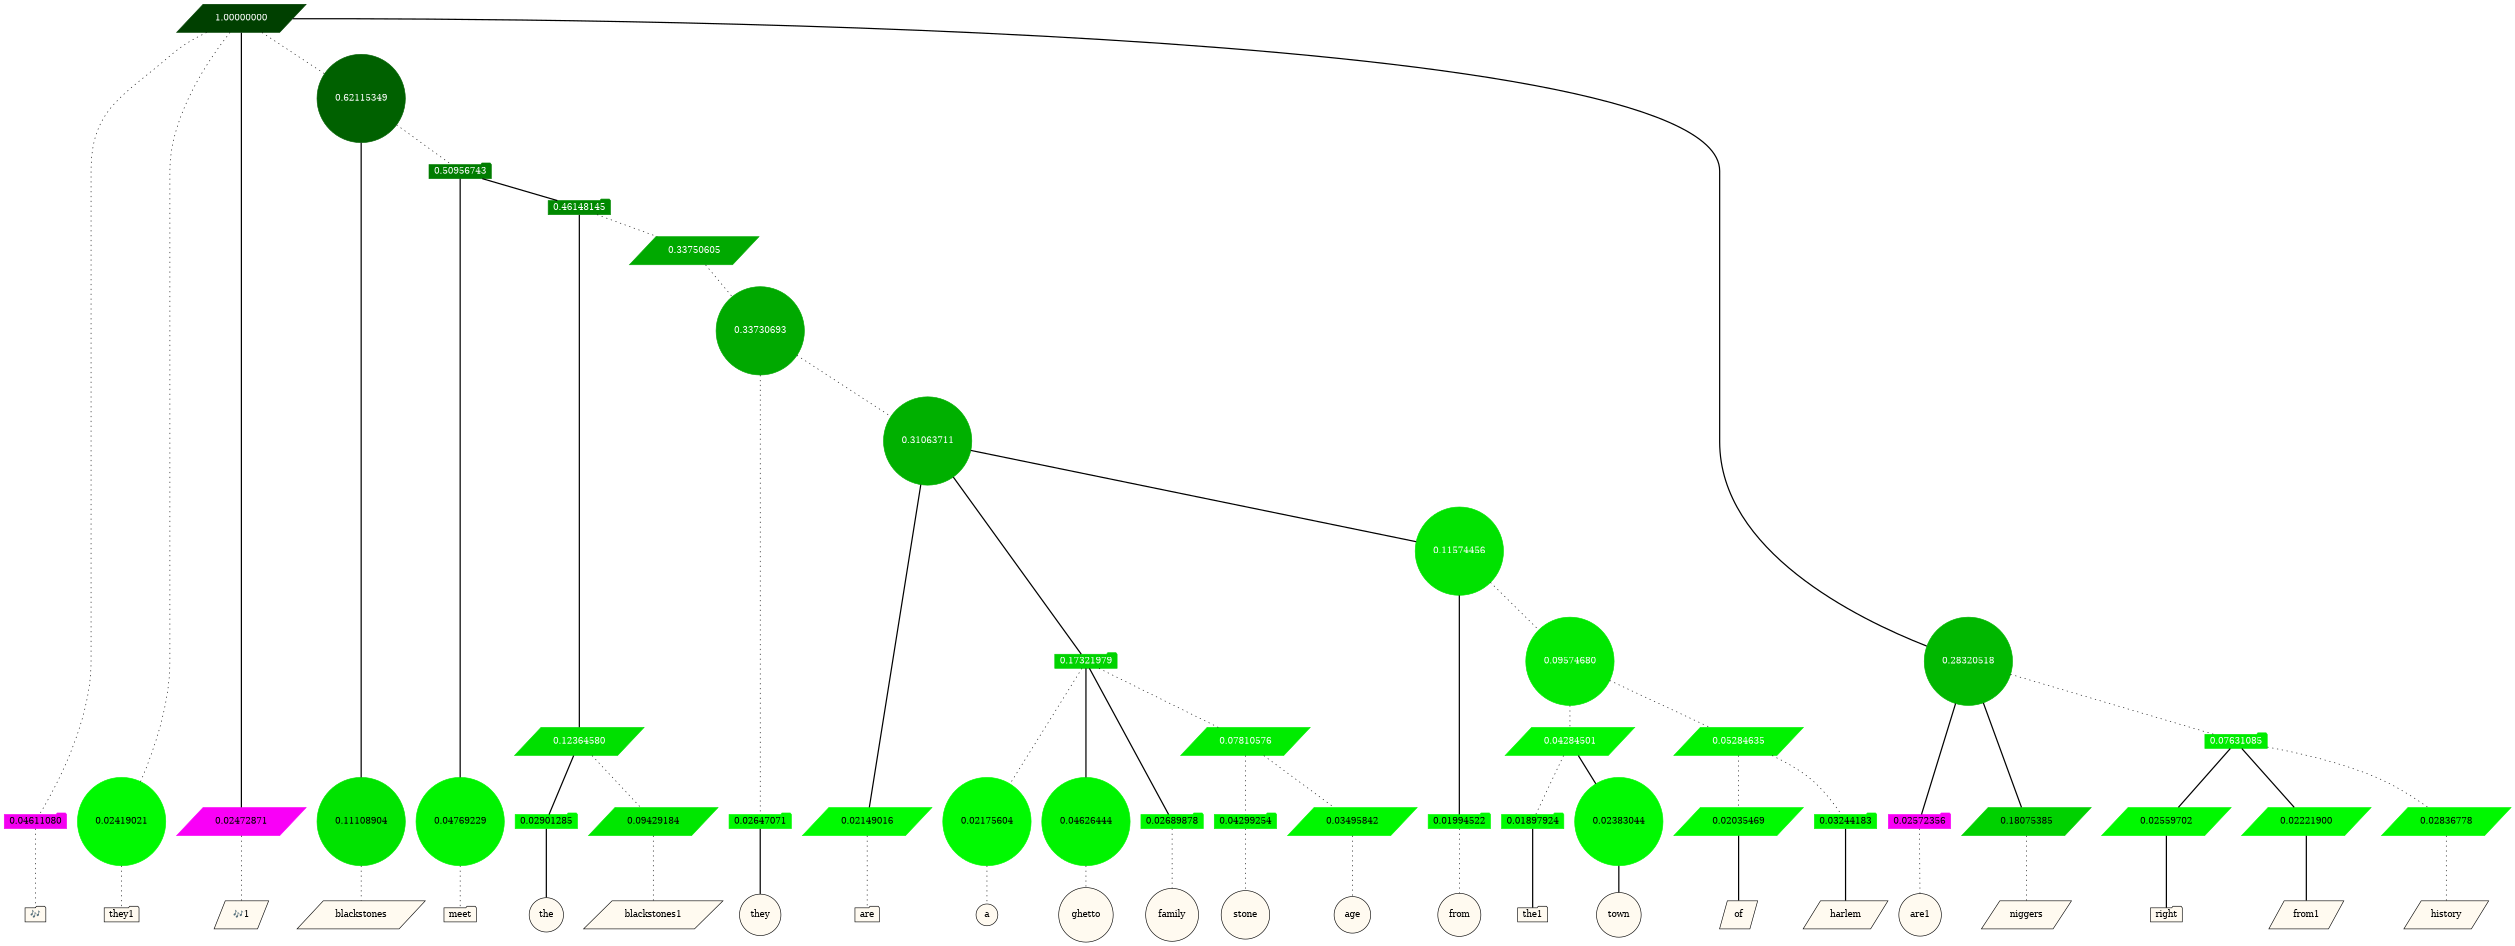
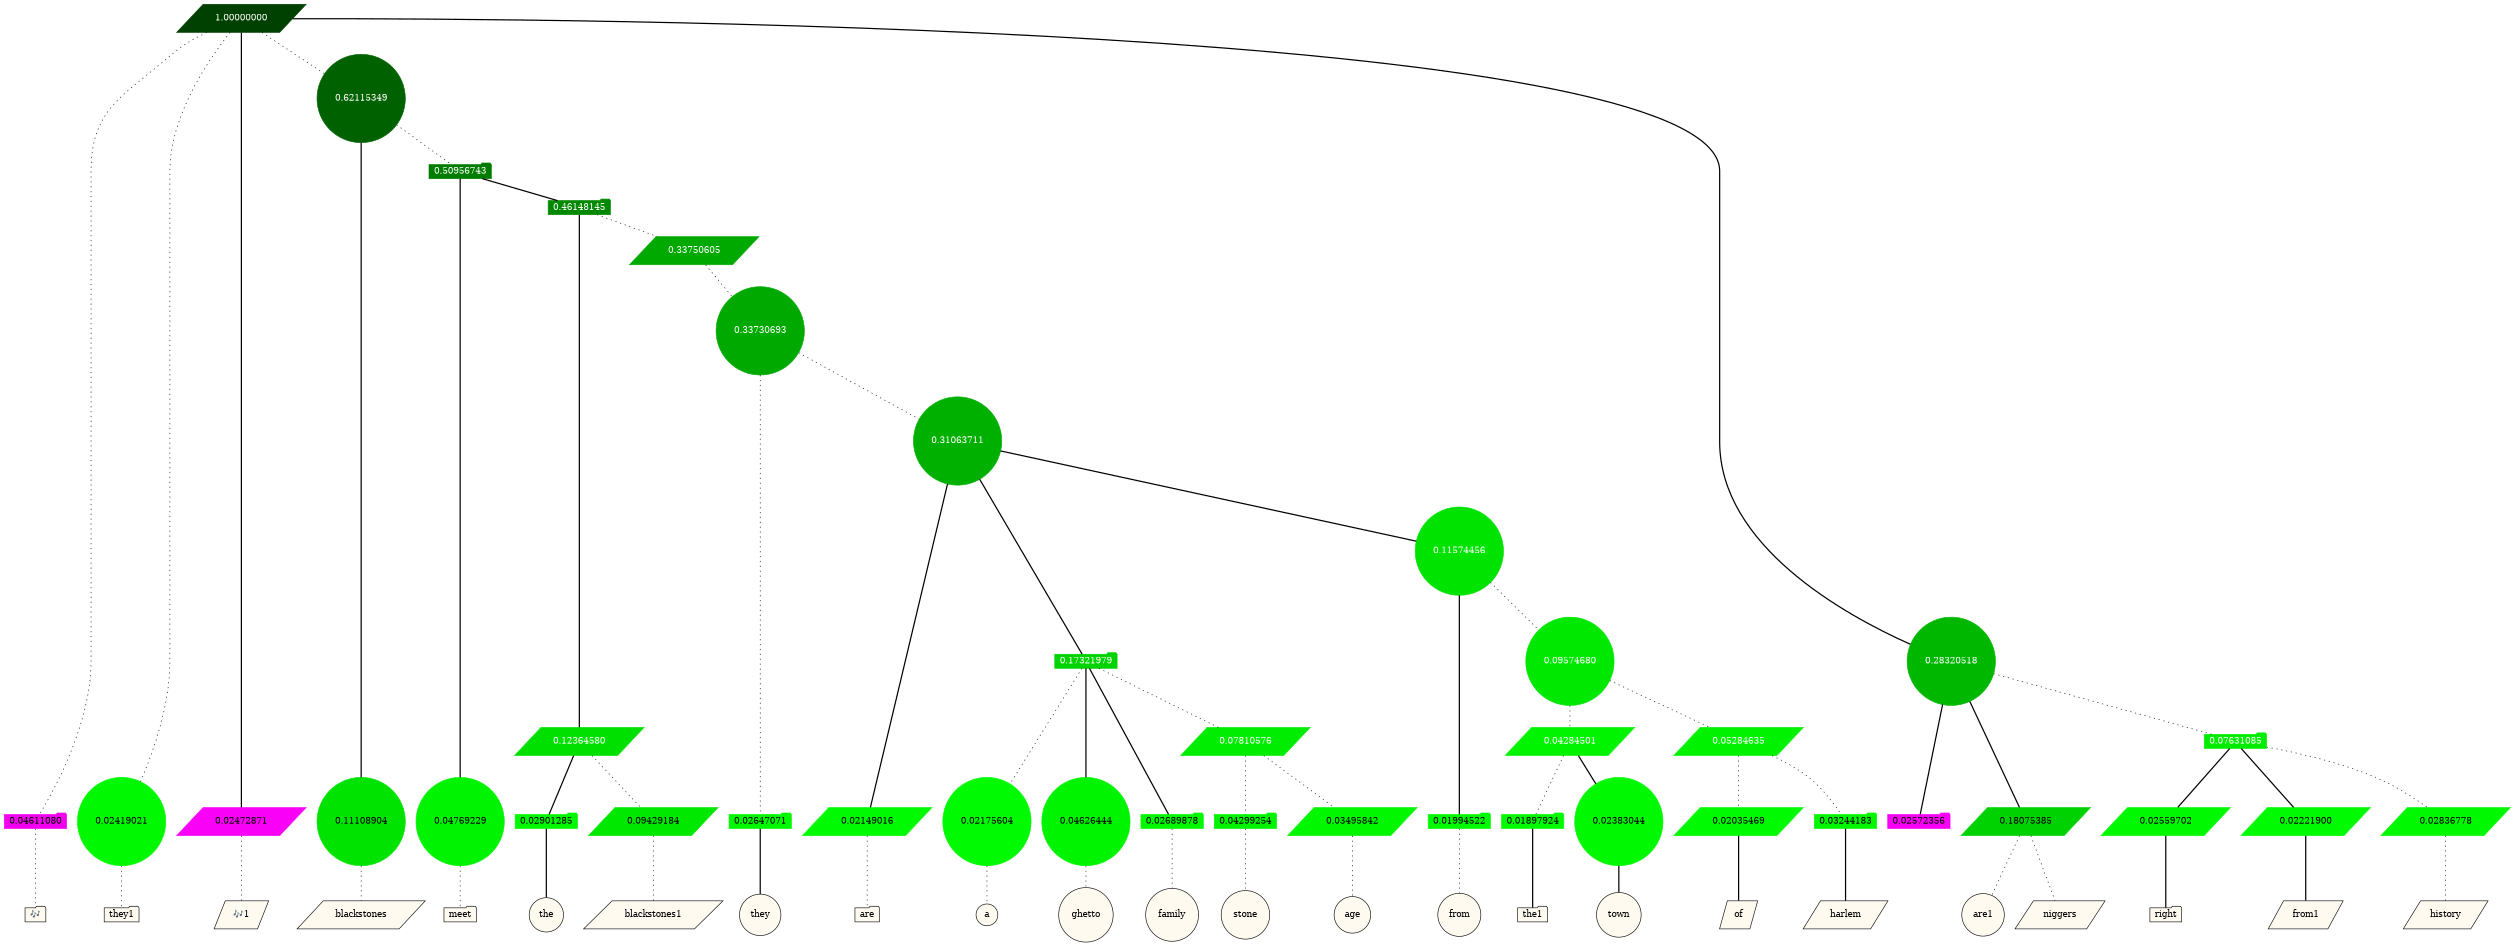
  graph {
    node [color=black format=png nodesep=0.001 ordering=out overlap_scaling=0.01 ranksep=0.001 shape=parallelogram style=filled]
    edge [style=dotted]
    n1 [fillcolor=floralwhite height=0.15 label="🎶" shape=folder style="filled,solid" width=0.15]
    n2 [fillcolor=floralwhite height=0.15 label=blackstones style="filled,solid" width=0.15]
    n3 [fillcolor=floralwhite height=0.15 label=meet shape=folder style="filled,solid" width=0.15]
    n4 [fillcolor=floralwhite height=0.15 label=the shape=circle style="filled,solid" width=0.15]
    n5 [fillcolor=floralwhite height=0.15 label=blackstones1 style="filled,solid" width=0.15]
    n6 [fillcolor=floralwhite height=0.15 label=they shape=circle style="filled,solid" width=0.15]
    n7 [fillcolor=floralwhite height=0.15 label=are shape=folder style="filled,solid" width=0.15]
    n8 [fillcolor=floralwhite height=0.15 label=a shape=circle style="filled,solid" width=0.15]
    n9 [fillcolor=floralwhite height=0.15 label=stone shape=circle style="filled,solid" width=0.15]
    n10 [fillcolor=floralwhite height=0.15 label=age shape=circle style="filled,solid" width=0.15]
    n11 [fillcolor=floralwhite height=0.15 label=ghetto shape=circle style="filled,solid" width=0.15]
    n12 [fillcolor=floralwhite height=0.15 label=family shape=circle style="filled,solid" width=0.15]
    n13 [fillcolor=floralwhite height=0.15 label=from shape=circle style="filled,solid" width=0.15]
    n14 [fillcolor=floralwhite height=0.15 label=the1 shape=folder style="filled,solid" width=0.15]
    n15 [fillcolor=floralwhite height=0.15 label=town shape=circle style="filled,solid" width=0.15]
    n16 [fillcolor=floralwhite height=0.15 label=of style="filled,solid" width=0.15]
    n17 [fillcolor=floralwhite height=0.15 label=harlem style="filled,solid" width=0.15]
    n18 [fillcolor=floralwhite height=0.15 label=they1 shape=folder style="filled,solid" width=0.15]
    n19 [fillcolor=floralwhite height=0.15 label=are1 shape=circle style="filled,solid" width=0.15]
    n20 [fillcolor=floralwhite height=0.15 label=niggers style="filled,solid" width=0.15]
    n21 [fillcolor=floralwhite height=0.15 label=right shape=folder style="filled,solid" width=0.15]
    n22 [fillcolor=floralwhite height=0.15 label=from1 style="filled,solid" width=0.15]
    n23 [fillcolor=floralwhite height=0.15 label=history style="filled,solid" width=0.15]
    n24 [fillcolor=floralwhite height=0.15 label="🎶1" style="filled,solid" width=0.15]
    n25 [color="0.835 1.000 0.954" fontcolor=black height=0.15 label=0.04611080 shape=folder width=0.15]
    n26 [color="0.334 1.000 0.889" fontcolor=black height=0.15 label=0.11108904 shape=circle width=0.15]
    n27 [color="0.334 1.000 0.952" fontcolor=black height=0.15 label=0.04769229 shape=circle width=0.15]
    n28 [color="0.334 1.000 0.971" fontcolor=black height=0.15 label=0.02901285 shape=folder width=0.15]
    n29 [color="0.334 1.000 0.906" fontcolor=black height=0.15 label=0.09429184 width=0.15]
    n30 [color="0.334 1.000 0.974" fontcolor=black height=0.15 label=0.02647071 shape=folder width=0.15]
    n31 [color="0.334 1.000 0.979" fontcolor=black height=0.15 label=0.02149016 width=0.15]
    n32 [color="0.334 1.000 0.978" fontcolor=black height=0.15 label=0.02175604 shape=circle width=0.15]
    n33 [color="0.334 1.000 0.957" fontcolor=black height=0.15 label=0.04299254 shape=folder width=0.15]
    n34 [color="0.334 1.000 0.965" fontcolor=black height=0.15 label=0.03495842 width=0.15]
    n35 [color="0.334 1.000 0.954" fontcolor=black height=0.15 label=0.04626444 shape=circle width=0.15]
    n36 [color="0.334 1.000 0.973" fontcolor=black height=0.15 label=0.02689878 shape=folder width=0.15]
    n37 [color="0.334 1.000 0.980" fontcolor=black height=0.15 label=0.01994522 shape=folder width=0.15]
    n38 [color="0.334 1.000 0.981" fontcolor=black height=0.15 label=0.01897924 shape=folder width=0.15]
    n39 [color="0.334 1.000 0.976" fontcolor=black height=0.15 label=0.02383044 shape=circle width=0.15]
    n40 [color="0.334 1.000 0.980" fontcolor=black height=0.15 label=0.02035469 width=0.15]
    n41 [color="0.334 1.000 0.968" fontcolor=black height=0.15 label=0.03244183 shape=folder width=0.15]
    n42 [color="0.334 1.000 0.976" fontcolor=black height=0.15 label=0.02419021 shape=circle width=0.15]
    n43 [color="0.835 1.000 0.974" fontcolor=black height=0.15 label=0.02572356 shape=folder width=0.15]
    n44 [color="0.334 1.000 0.819" fontcolor=black height=0.15 label=0.18075385 width=0.15]
    n45 [color="0.334 1.000 0.974" fontcolor=black height=0.15 label=0.02559702 width=0.15]
    n46 [color="0.334 1.000 0.978" fontcolor=black height=0.15 label=0.02221900 width=0.15]
    n47 [color="0.334 1.000 0.972" fontcolor=black height=0.15 label=0.02836778 width=0.15]
    n48 [color="0.835 1.000 0.975" fontcolor=black height=0.15 label=0.02472871 width=0.15]
    n49 [color="0.334 1.000 0.250" fontcolor=grey99 height=0.15 label=1.00000000 width=0.15]
    n50 [color="0.334 1.000 0.379" fontcolor=grey99 height=0.15 label=0.62115349 shape=circle width=0.15]
    n51 [color="0.334 1.000 0.717" fontcolor=grey99 height=0.15 label=0.28320518 shape=circle width=0.15]
    n52 [color="0.334 1.000 0.490" fontcolor=grey99 height=0.15 label=0.50956743 shape=folder width=0.15]
    n53 [color="0.334 1.000 0.924" fontcolor=grey99 height=0.15 label=0.07631085 shape=folder width=0.15]
    n54 [color="0.334 1.000 0.539" fontcolor=grey99 height=0.15 label=0.46148145 shape=folder width=0.15]
    n55 [color="0.334 1.000 0.876" fontcolor=grey99 height=0.15 label=0.12364580 width=0.15]
    n56 [color="0.334 1.000 0.662" fontcolor=grey99 height=0.15 label=0.33750605 width=0.15]
    n57 [color="0.334 1.000 0.663" fontcolor=grey99 height=0.15 label=0.33730693 shape=circle width=0.15]
    n58 [color="0.334 1.000 0.689" fontcolor=grey99 height=0.15 label=0.31063711 shape=circle width=0.15]
    n59 [color="0.334 1.000 0.827" fontcolor=grey99 height=0.15 label=0.17321979 shape=folder width=0.15]
    n60 [color="0.334 1.000 0.884" fontcolor=grey99 height=0.15 label=0.11574456 shape=circle width=0.15]
    n61 [color="0.334 1.000 0.922" fontcolor=grey99 height=0.15 label=0.07810576 width=0.15]
    n62 [color="0.334 1.000 0.904" fontcolor=grey99 height=0.15 label=0.09574680 shape=circle width=0.15]
    n63 [color="0.334 1.000 0.957" fontcolor=grey99 height=0.15 label=0.04284501 width=0.15]
    n64 [color="0.334 1.000 0.947" fontcolor=grey99 height=0.15 label=0.05284635 width=0.15]
    subgraph sub_1 {
      rank=same
      n1
      n2
      n3
      n4
      n5
      n6
      n7
      n8
      n9
      n10
      n11
      n12
      n13
      n14
      n15
      n16
      n17
      n18
      n19
      n20
      n21
      n22
      n23
      n24
    }
    subgraph sub_2 {
      rank=same
      n25
      n26
      n27
      n28
      n29
      n30
      n31
      n32
      n33
      n34
      n35
      n36
      n37
      n38
      n39
      n40
      n41
      n42
      n43
      n44
      n45
      n46
      n47
      n48
    }
    n25 -- n1
    n26 -- n2
    n27 -- n3
    n28 -- n4 [style=bold]
    n29 -- n5
    n30 -- n6 [style=bold]
    n31 -- n7
    n32 -- n8
    n33 -- n9
    n34 -- n10
    n35 -- n11
    n36 -- n12
    n37 -- n13
    n38 -- n14 [style=bold]
    n39 -- n15 [style=bold]
    n40 -- n16 [style=bold]
    n41 -- n17 [style=bold]
    n42 -- n18
-   n43 -- n19
+   n44 -- n19
    n44 -- n20
    n45 -- n21 [style=bold]
    n46 -- n22 [style=bold]
    n47 -- n23
    n48 -- n24
    n49 -- n25
    n49 -- n42
    n49 -- n48 [style=bold]
    n49 -- n50
    n49 -- n51 [style=bold]
    n50 -- n26 [style=bold]
    n50 -- n52
    n51 -- n43 [style=bold]
    n51 -- n44 [style=bold]
    n51 -- n53
    n52 -- n27 [style=bold]
    n52 -- n54 [style=bold]
    n53 -- n45 [style=bold]
    n53 -- n46 [style=bold]
    n53 -- n47
    n54 -- n55 [style=bold]
    n54 -- n56
    n55 -- n28 [style=bold]
    n55 -- n29
    n56 -- n57
    n57 -- n30
    n57 -- n58
    n58 -- n31 [style=bold]
    n58 -- n59 [style=bold]
    n58 -- n60 [style=bold]
    n59 -- n32
    n59 -- n35 [style=bold]
    n59 -- n36 [style=bold]
    n59 -- n61
    n60 -- n37 [style=bold]
    n60 -- n62
    n61 -- n33
    n61 -- n34
    n62 -- n63
    n62 -- n64
    n63 -- n38
    n63 -- n39 [style=bold]
    n64 -- n40
    n64 -- n41
  }
